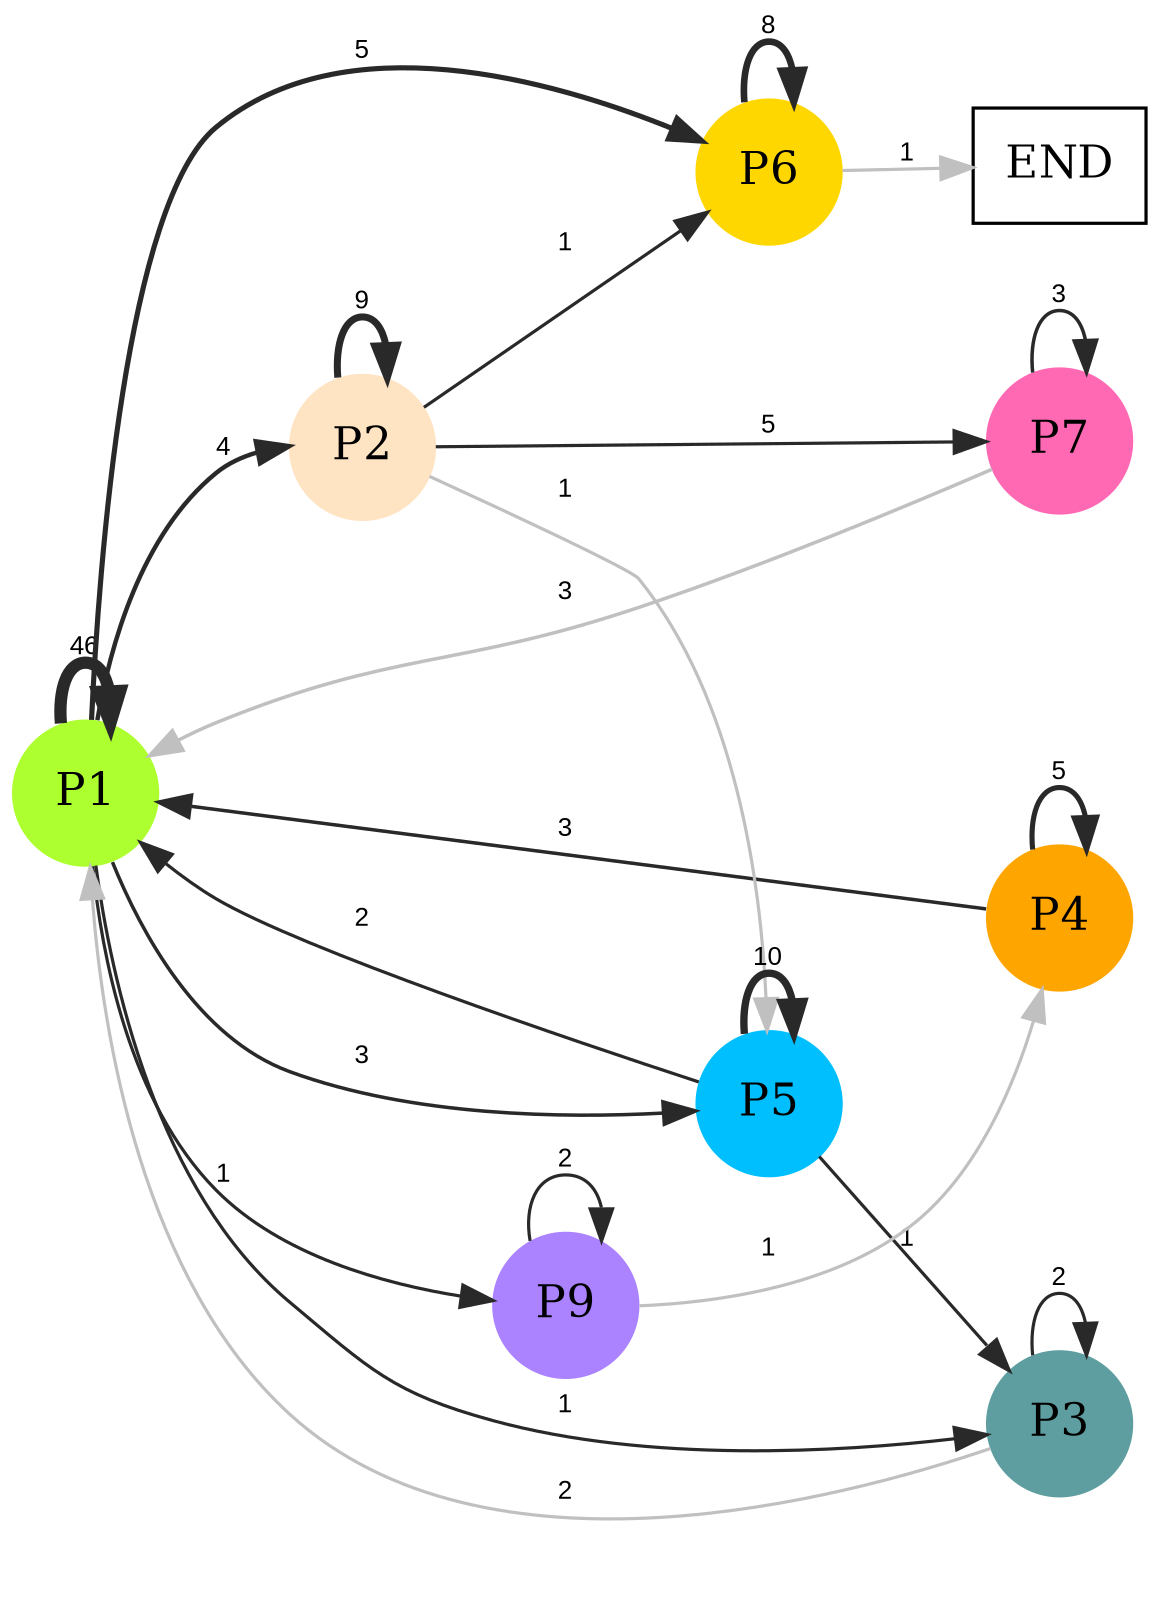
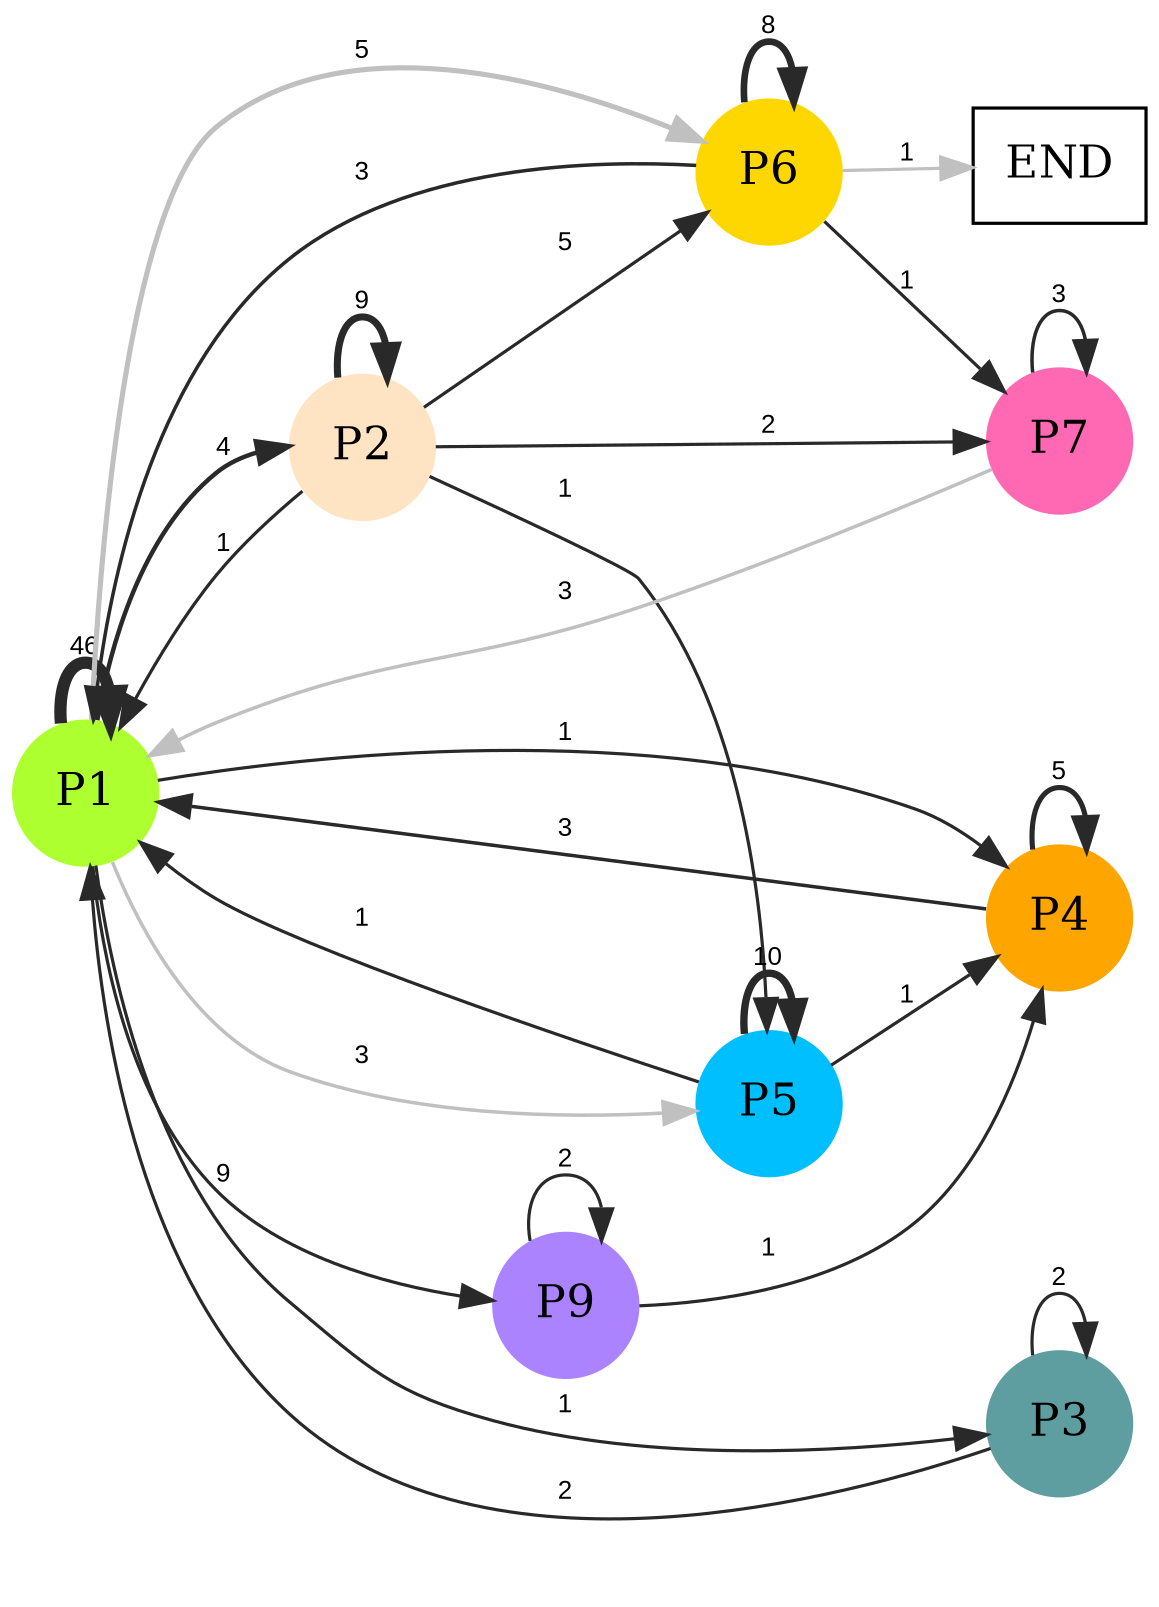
  digraph {
    rankdir=LR
    node [shape=circle style=filled]
    edge [color=grey16 fontname=Arial fontsize=8 labelfloat=false penwidth=1]
    P1 [color=greenyellow]
    P6 [color=gold]
    P4 [color=orange]
    P2 [color=bisque]
    P3 [color=cadetblue]
    P5 [color=deepskyblue]
    P9 [color=mediumpurple1]
    P7 [color=hotpink]
    END [color=black fillcolor=white shape=box]
    P1 -> P1 [label=46 penwidth=3.828641396489095]
-   P1 -> P6 [label=5 penwidth=1.6094379124341003]
+   P1 -> P6 [color=grey label=5 penwidth=1.6094379124341003]
+   P1 -> P4 [label=1]
    P1 -> P2 [label=4 penwidth=1.3862943611198906]
    P1 -> P3 [label=1]
-   P1 -> P5 [label=3 penwidth=1.0986122886681098]
-   P1 -> P9 [label=1]
+   P1 -> P5 [color=grey label=3 penwidth=1.0986122886681098]
+   P1 -> P9 [label=9]
+   P6 -> P1 [label=3 penwidth=1.0986122886681098]
    P6 -> P6 [label=8 penwidth=2.0794415416798357]
+   P6 -> P7 [label=1]
    P6 -> END [color=grey label=1 style=solid penwidth=""]
    P4 -> P1 [label=3 penwidth=1.0986122886681098]
    P4 -> P4 [label=5 penwidth=1.6094379124341003]
-   P2 -> P6 [label=1]
+   P2 -> P1 [label=1]
+   P2 -> P6 [label=5]
    P2 -> P2 [label=9 penwidth=2.1972245773362196]
-   P2 -> P5 [color=grey label=1]
-   P2 -> P7 [label=5]
-   P3 -> P1 [color=grey label=2]
+   P2 -> P5 [label=1]
+   P2 -> P7 [label=2]
+   P3 -> P1 [label=2]
    P3 -> P3 [label=2]
-   P5 -> P1 [label=2]
-   P5 -> P3 [label=1]
+   P5 -> P1 [label=1]
+   P5 -> P4 [label=1]
    P5 -> P5 [label=10 penwidth=2.302585092994046]
-   P9 -> P4 [color=grey label=1]
+   P9 -> P4 [label=1]
    P9 -> P9 [label=2]
    P7 -> P1 [color=grey label=3 penwidth=1.0986122886681098]
    P7 -> P7 [label=3 penwidth=1.0986122886681098]
  }
